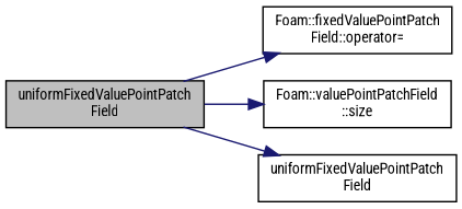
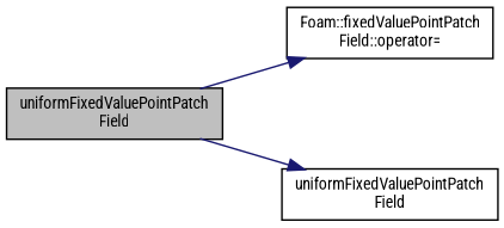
  digraph {
    rankdir=LR
    fontname="Roboto Condensed"
    node [color=black fontname="Roboto Condensed" fontsize=10 shape=record]
    edge [color=midnightblue fontname="Roboto Condensed" fontsize=10 labelfontname=FreeSans labelfontsize=10 style=solid]
    n1 [fillcolor=grey75 fontcolor=black height=0.2 label="uniformFixedValuePointPatch\lField" style=filled width=0.4]
    n2 [height=0.2 label="Foam::fixedValuePointPatch\lField::operator=" width=0.4]
-   n3 [height=0.2 label="Foam::valuePointPatchField\l::size" width=0.4]
    n4 [height=0.2 label="uniformFixedValuePointPatch\lField" width=0.4]
    n1 -> n2
-   n1 -> n3
    n1 -> n4
  }
